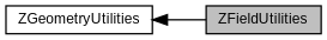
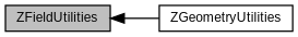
  digraph {
    rankdir=LR
    fontname="Liberation Sans"
    node [color=black fontname="Liberation Sans" fontsize=10 shape=box style=filled]
    n1 [fillcolor=white height=0.2 label=ZGeometryUtilities width=0.4]
    n2 [fillcolor=grey75 fontcolor=black height=0.2 label=ZFieldUtilities width=0.4]
-   n1 -> n2 [dir=back fontname="Liberation Sans" fontsize=10 labelfontname=Helvetica labelfontsize=10 shape=plaintext style=solid]
+   n2 -> n1 [dir=back fontname="Liberation Sans" fontsize=10 labelfontname=Helvetica labelfontsize=10 shape=plaintext style=solid]
  }
